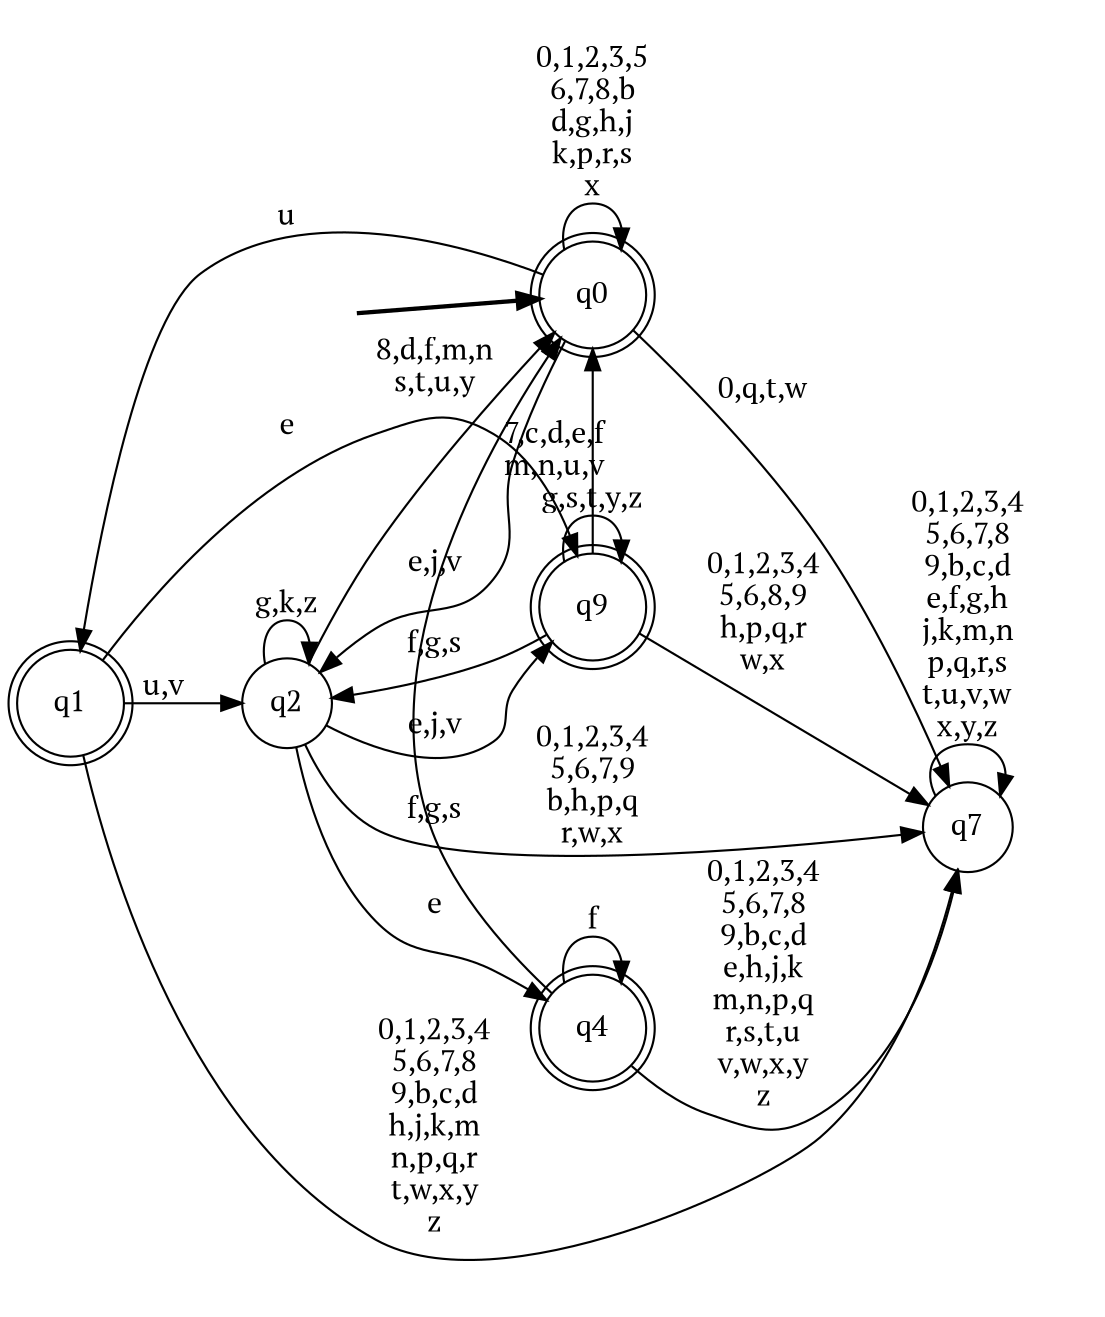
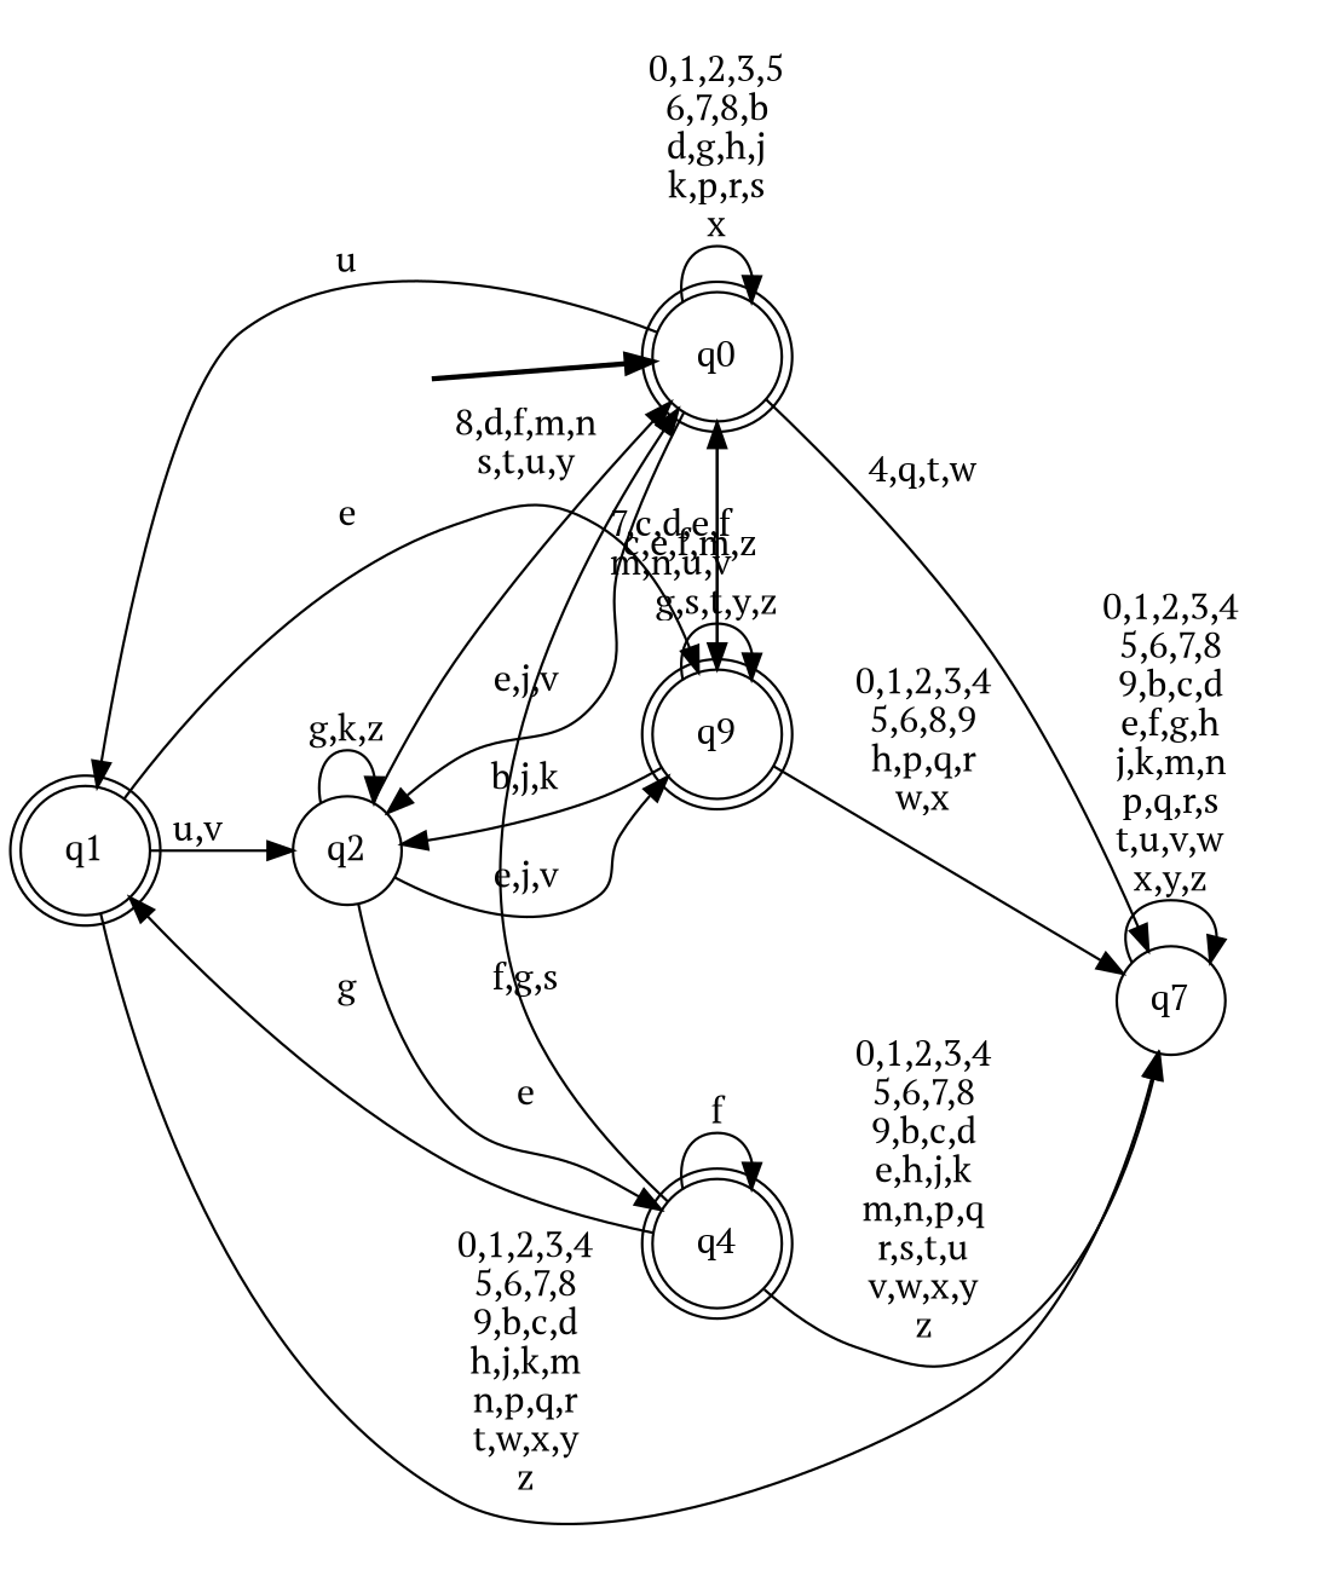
  digraph {
    fontname="PT Serif"
    rankdir=LR
    node [fontname="PT Serif" shape=doublecircle style="rounded,filled" color=black fillcolor=white]
    edge [fontname="PT Serif"]
    __start0 [height=0 shape=none style=invis width=0 color="" fillcolor=""]
    n2 [label=q0]
    n3 [label=q1]
    n4 [label=q2 shape=circle style=filled]
    n5 [label=q9]
    n6 [label=q7 shape=circle style=filled]
    n7 [label=q4]
    subgraph cluster_1 {
      nodesep=0.15
      ranksep=0.15
      style=invis
      __start0
      n2
    }
    __start0 -> n2 [penwidth=2]
    n2 -> n2 [label="0,1,2,3,5\n6,7,8,b\nd,g,h,j\nk,p,r,s\nx"]
    n2 -> n3 [label=u]
    n2 -> n4 [label="e,j,v"]
-   n2 -> n6 [label="0,q,t,w"]
+   n2 -> n5 [label="c,e,f,m,z"]
+   n2 -> n6 [label="4,q,t,w"]
    n3 -> n4 [label="u,v"]
    n3 -> n5 [label=e]
    n3 -> n6 [label="0,1,2,3,4\n5,6,7,8\n9,b,c,d\nh,j,k,m\nn,p,q,r\nt,w,x,y\nz"]
    n4 -> n2 [label="8,d,f,m,n\ns,t,u,y"]
    n4 -> n4 [label="g,k,z"]
    n4 -> n5 [label="e,j,v"]
-   n4 -> n6 [label="0,1,2,3,4\n5,6,7,9\nb,h,p,q\nr,w,x"]
    n4 -> n7 [label=e]
    n5 -> n2 [label="7,c,d,e,f\nm,n,u,v"]
-   n5 -> n4 [label="f,g,s"]
+   n5 -> n4 [label="b,j,k"]
    n5 -> n5 [label="g,s,t,y,z"]
    n5 -> n6 [label="0,1,2,3,4\n5,6,8,9\nh,p,q,r\nw,x"]
    n6 -> n6 [label="0,1,2,3,4\n5,6,7,8\n9,b,c,d\ne,f,g,h\nj,k,m,n\np,q,r,s\nt,u,v,w\nx,y,z"]
    n7 -> n2 [label="f,g,s"]
+   n7 -> n3 [label=g]
    n7 -> n6 [label="0,1,2,3,4\n5,6,7,8\n9,b,c,d\ne,h,j,k\nm,n,p,q\nr,s,t,u\nv,w,x,y\nz"]
    n7 -> n7 [label=f]
  }
